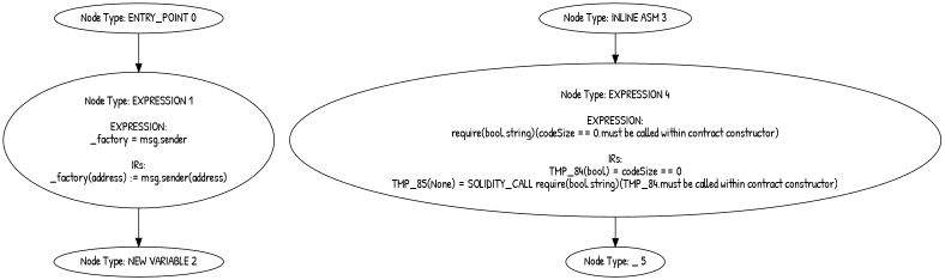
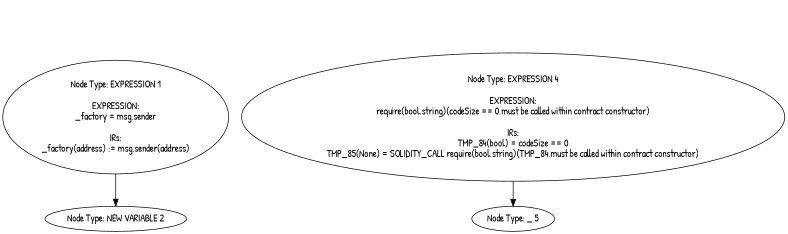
  digraph {
    fontname="Patrick Hand"
    node [fontname="Patrick Hand"]
    edge [fontname="Patrick Hand"]
-   n1 [label="Node Type: ENTRY_POINT 0\n"]
    n2 [label="Node Type: EXPRESSION 1\n\nEXPRESSION:\n_factory = msg.sender\n\nIRs:\n_factory(address) := msg.sender(address)"]
    n3 [label="Node Type: NEW VARIABLE 2\n"]
-   n4 [label="Node Type: INLINE ASM 3\n"]
    n5 [label="Node Type: EXPRESSION 4\n\nEXPRESSION:\nrequire(bool,string)(codeSize == 0,must be called within contract constructor)\n\nIRs:\nTMP_84(bool) = codeSize == 0\nTMP_85(None) = SOLIDITY_CALL require(bool,string)(TMP_84,must be called within contract constructor)"]
    n6 [label="Node Type: _ 5\n"]
-   n1 -> n2
    n2 -> n3
-   n4 -> n5
    n5 -> n6
  }
